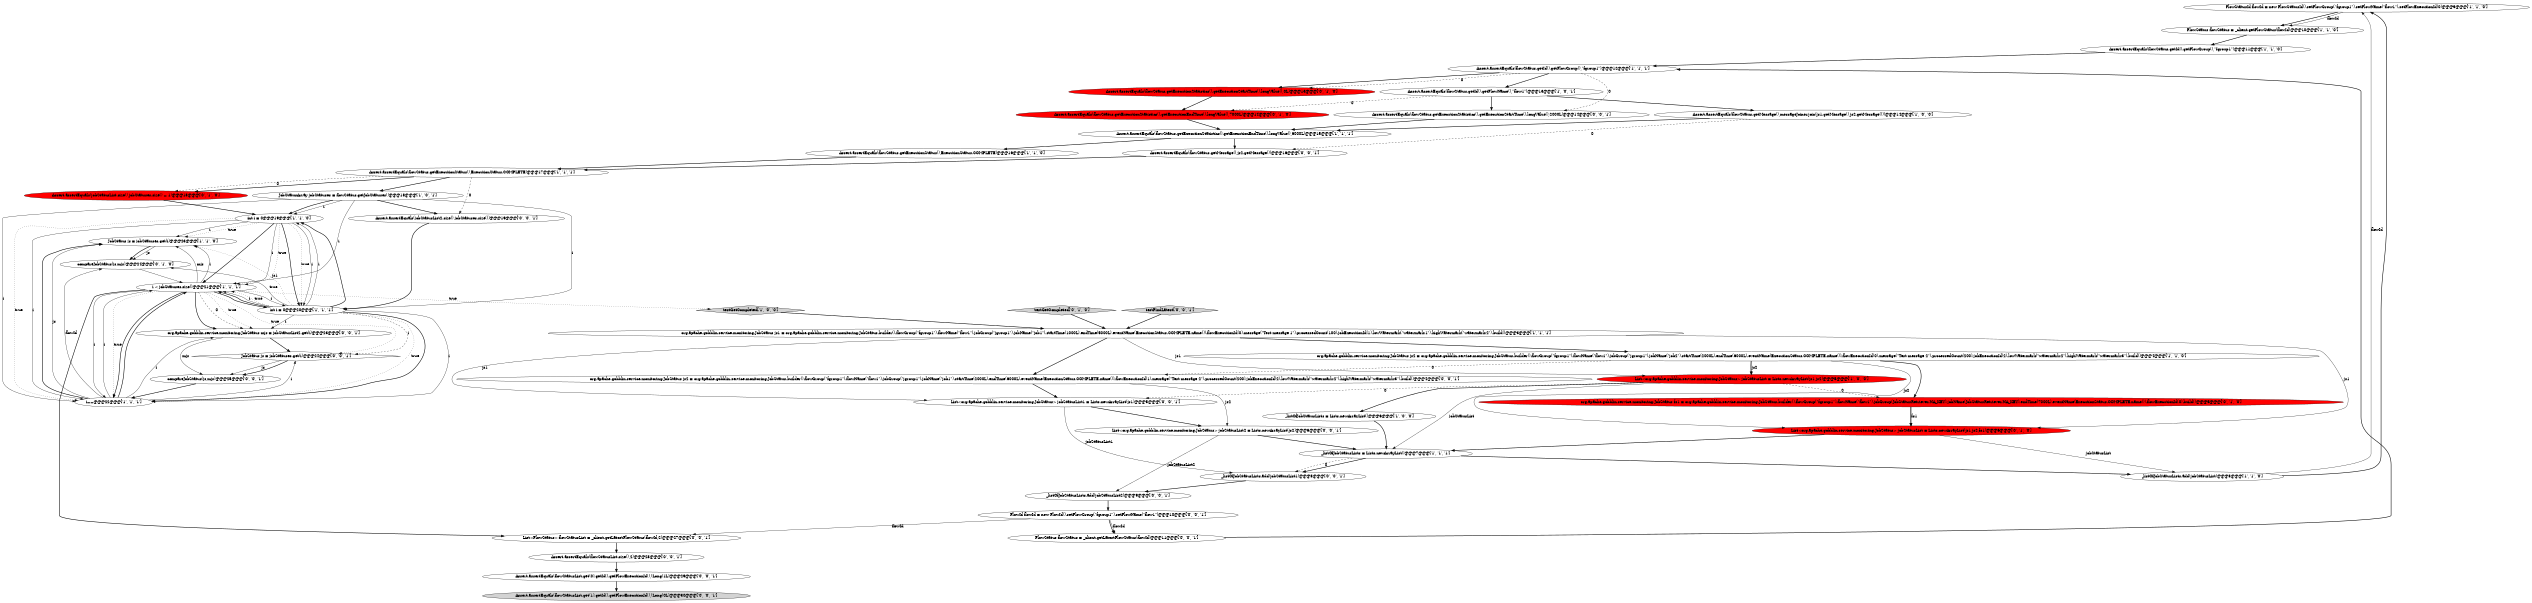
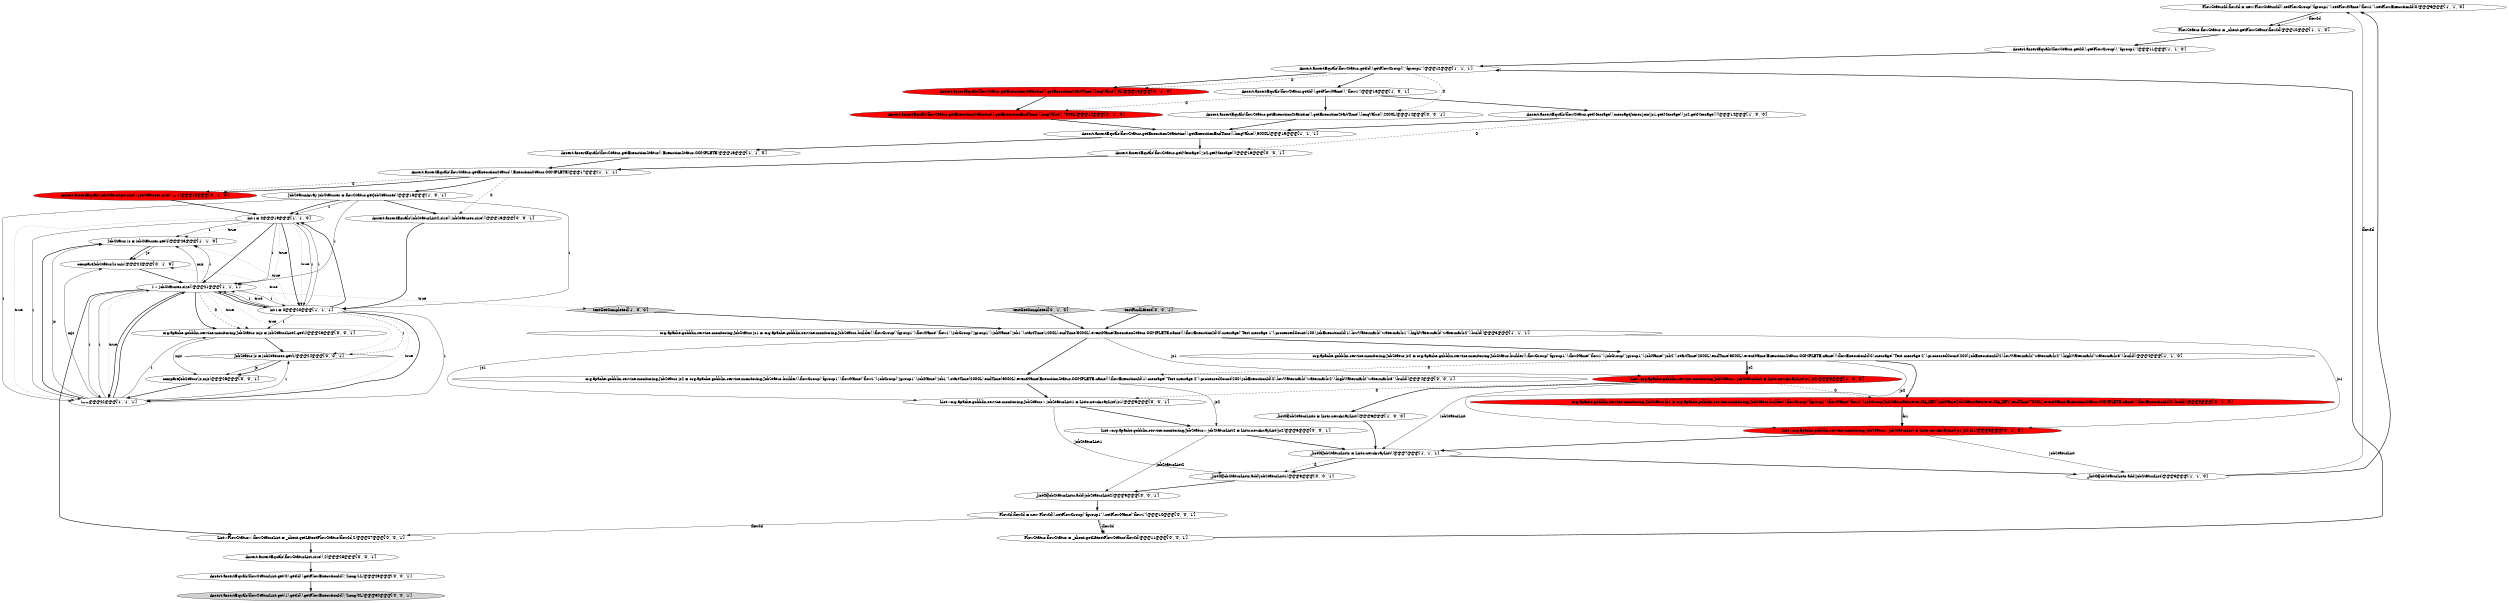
  digraph {
    node [fillcolor=white shape=ellipse style=filled]
    edge [style=bold]
    n1 [label="FlowStatusId flowId = new FlowStatusId().setFlowGroup(\"fgroup1\").setFlowName(\"flow1\").setFlowExecutionId(0)@@@9@@@['1', '1', '0']"]
    n2 [label="FlowStatus flowStatus = _client.getFlowStatus(flowId)@@@10@@@['1', '1', '0']"]
    n3 [label="Assert.assertEquals(flowStatus.getId().getFlowGroup(),\"fgroup1\")@@@11@@@['1', '1', '0']"]
    n4 [label="FlowId flowId = new FlowId().setFlowGroup(\"fgroup1\").setFlowName(\"flow1\")@@@10@@@['0', '0', '1']"]
    n5 [label="List<FlowStatus> flowStatusList = _client.getLatestFlowStatus(flowId,2)@@@27@@@['0', '0', '1']"]
    n6 [label="FlowStatus flowStatus = _client.getLatestFlowStatus(flowId)@@@11@@@['0', '0', '1']"]
    n7 [label="Assert.assertEquals(flowStatusList.size(),2)@@@28@@@['0', '0', '1']"]
    n8 [label="Assert.assertEquals(flowStatus.getId().getFlowGroup(),\"fgroup1\")@@@12@@@['1', '1', '1']"]
    n9 [label="org.apache.gobblin.service.monitoring.JobStatus js1 = org.apache.gobblin.service.monitoring.JobStatus.builder().flowGroup(\"fgroup1\").flowName(\"flow1\").jobGroup(\"jgroup1\").jobName(\"job1\").startTime(1000L).endTime(5000L).eventName(ExecutionStatus.COMPLETE.name()).flowExecutionId(0).message(\"Test message 1\").processedCount(100).jobExecutionId(1).lowWatermark(\"watermark:1\").highWatermark(\"watermark:2\").build()@@@3@@@['1', '1', '1']"]
    n10 [fillcolor=red label="List<org.apache.gobblin.service.monitoring.JobStatus> jobStatusList = Lists.newArrayList(js1,js2)@@@5@@@['1', '0', '0']"]
    n11 [label="List<org.apache.gobblin.service.monitoring.JobStatus> jobStatusList1 = Lists.newArrayList(js1)@@@5@@@['0', '0', '1']"]
    n12 [fillcolor=red label="List<org.apache.gobblin.service.monitoring.JobStatus> jobStatusList = Lists.newArrayList(js1,js2,fs1)@@@6@@@['0', '1', '0']"]
    n13 [label="org.apache.gobblin.service.monitoring.JobStatus js2 = org.apache.gobblin.service.monitoring.JobStatus.builder().flowGroup(\"fgroup1\").flowName(\"flow1\").jobGroup(\"jgroup1\").jobName(\"job2\").startTime(2000L).endTime(6000L).eventName(ExecutionStatus.COMPLETE.name()).flowExecutionId(0).message(\"Test message 2\").processedCount(200).jobExecutionId(2).lowWatermark(\"watermark:2\").highWatermark(\"watermark:3\").build()@@@4@@@['1', '1', '0']"]
    n14 [label="org.apache.gobblin.service.monitoring.JobStatus js2 = org.apache.gobblin.service.monitoring.JobStatus.builder().flowGroup(\"fgroup1\").flowName(\"flow1\").jobGroup(\"jgroup1\").jobName(\"job1\").startTime(2000L).endTime(6000L).eventName(ExecutionStatus.COMPLETE.name()).flowExecutionId(1).message(\"Test message 2\").processedCount(200).jobExecutionId(2).lowWatermark(\"watermark:2\").highWatermark(\"watermark:3\").build()@@@4@@@['0', '0', '1']"]
    n15 [label="_listOfJobStatusLists = Lists.newArrayList()@@@7@@@['1', '1', '1']"]
    n16 [label="_listOfJobStatusLists = Lists.newArrayList()@@@6@@@['1', '0', '0']"]
    n17 [fillcolor=red label="org.apache.gobblin.service.monitoring.JobStatus fs1 = org.apache.gobblin.service.monitoring.JobStatus.builder().flowGroup(\"fgroup1\").flowName(\"flow1\").jobGroup(JobStatusRetriever.NA_KEY).jobName(JobStatusRetriever.NA_KEY).endTime(7000L).eventName(ExecutionStatus.COMPLETE.name()).flowExecutionId(0).build()@@@5@@@['0', '1', '0']"]
    n18 [label="_listOfJobStatusLists.add(jobStatusList1)@@@8@@@['0', '0', '1']"]
    n19 [label="List<org.apache.gobblin.service.monitoring.JobStatus> jobStatusList2 = Lists.newArrayList(js2)@@@6@@@['0', '0', '1']"]
    n20 [label="_listOfJobStatusLists.add(jobStatusList)@@@8@@@['1', '1', '0']"]
    n21 [label="_listOfJobStatusLists.add(jobStatusList2)@@@9@@@['0', '0', '1']"]
    n22 [label="int i = 0@@@19@@@['1', '1', '0']"]
    n23 [label="JobStatus js = jobStatuses.get(i)@@@23@@@['1', '1', '0']"]
    n24 [label="i < jobStatuses.size()@@@21@@@['1', '1', '1']"]
    n25 [label="int i = 0@@@20@@@['1', '1', '1']"]
    n26 [label="i++@@@22@@@['1', '1', '1']"]
    n27 [label="compareJobStatus(js,mjs)@@@24@@@['0', '1', '0']"]
    n28 [fillcolor=lightgray label="testGetCompleted['1', '0', '0']" shape=diamond]
    n29 [label="JobStatus js = jobStatuses.get(i)@@@24@@@['0', '0', '1']" shape=diamond]
    n30 [label="org.apache.gobblin.service.monitoring.JobStatus mjs = jobStatusList2.get(i)@@@23@@@['0', '0', '1']"]
    n31 [label="compareJobStatus(js,mjs)@@@25@@@['0', '0', '1']"]
    n32 [label="Assert.assertEquals(flowStatus.getMessage(),messageJoiner.join(js1.getMessage(),js2.getMessage()))@@@14@@@['1', '0', '0']"]
    n33 [label="Assert.assertEquals(flowStatus.getExecutionStatistics().getExecutionEndTime().longValue(),6000L)@@@15@@@['1', '1', '1']"]
    n34 [label="Assert.assertEquals(flowStatus.getMessage(),js2.getMessage())@@@16@@@['0', '0', '1']"]
    n35 [label="Assert.assertEquals(flowStatus.getExecutionStatus(),ExecutionStatus.COMPLETE)@@@16@@@['1', '1', '0']"]
    n36 [label="Assert.assertEquals(flowStatus.getExecutionStatus(),ExecutionStatus.COMPLETE)@@@17@@@['1', '1', '1']"]
    n37 [label="Assert.assertEquals(flowStatusList.get(0).getId().getFlowExecutionId(),(Long)1L)@@@29@@@['0', '0', '1']"]
    n38 [fillcolor=lightgray label="Assert.assertEquals(flowStatusList.get(1).getId().getFlowExecutionId(),(Long)0L)@@@30@@@['0', '0', '1']"]
    n39 [fillcolor=lightgray label="testGetCompleted['0', '1', '0']" shape=diamond]
    n40 [label="Assert.assertEquals(flowStatus.getExecutionStatistics().getExecutionStartTime().longValue(),2000L)@@@14@@@['0', '0', '1']"]
    n41 [fillcolor=lightgray label="testFindLatest['0', '0', '1']" shape=diamond]
    n42 [label="Assert.assertEquals(flowStatus.getId().getFlowName(),\"flow1\")@@@13@@@['1', '0', '1']"]
    n43 [fillcolor=red label="Assert.assertEquals(flowStatus.getExecutionStatistics().getExecutionEndTime().longValue(),7000L)@@@14@@@['0', '1', '0']"]
    n44 [fillcolor=red label="Assert.assertEquals(flowStatus.getExecutionStatistics().getExecutionStartTime().longValue(),0L)@@@13@@@['0', '1', '0']"]
    n45 [label="JobStatusArray jobStatuses = flowStatus.getJobStatuses()@@@18@@@['1', '0', '1']"]
    n46 [label="Assert.assertEquals(jobStatusList2.size(),jobStatuses.size())@@@19@@@['0', '0', '1']"]
    n47 [fillcolor=red label="Assert.assertEquals(jobStatusList.size(),jobStatuses.size() + 1)@@@18@@@['0', '1', '0']"]
    n1 -> n2
    n1 -> n2 [label=flowId style=solid]
    n2 -> n3
    n3 -> n8
    n4 -> n5 [label=flowId style=solid]
    n4 -> n6 [label=flowId style=solid]
    n4 -> n6
    n5 -> n7
    n6 -> n8
    n7 -> n37
    n8 -> n40 [label=0 style=dashed]
    n8 -> n42
    n8 -> n44 [label=0 style=dashed]
    n8 -> n44
    n9 -> n10 [label=js1 style=solid]
    n9 -> n11 [label=js1 style=solid]
    n9 -> n12 [label=js1 style=solid]
    n9 -> n13
    n9 -> n14
    n10 -> n11 [label=0 style=dashed]
    n10 -> n15 [label=jobStatusList style=solid]
    n10 -> n16
    n10 -> n17 [label=0 style=dashed]
    n11 -> n18 [label=jobStatusList1 style=solid]
    n11 -> n19
    n12 -> n15
    n12 -> n20 [label=jobStatusList style=solid]
    n13 -> n10
    n13 -> n10 [label=js2 style=solid]
    n13 -> n12 [label=js2 style=solid]
    n13 -> n14 [label=0 style=dashed]
    n13 -> n17
    n14 -> n11
    n14 -> n19 [label=js2 style=solid]
    n15 -> n18
    n15 -> n18 [label=0 style=dashed]
    n15 -> n20
    n16 -> n15
    n17 -> n12
    n17 -> n12 [label=fs1 style=solid]
    n18 -> n21
    n19 -> n15
    n19 -> n21 [label=jobStatusList2 style=solid]
    n20 -> n1
    n20 -> n1 [label=flowId style=solid]
    n21 -> n4
    n22 -> n23 [label=i style=solid]
    n22 -> n23 [label=true style=dotted]
    n22 -> n24 [label=i style=solid]
    n22 -> n24 [label=true style=dotted]
    n22 -> n24
    n22 -> n25
    n22 -> n25 [label=true style=dotted]
    n22 -> n25 [label=i style=solid]
    n22 -> n26 [label=i style=solid]
    n22 -> n26 [label=true style=dotted]
    n23 -> n27 [label=js style=solid]
    n23 -> n27
    n24 -> n5
    n24 -> n23 [label=i style=solid]
    n24 -> n23 [label=mjs style=solid]
    n24 -> n25 [label=i style=solid]
    n24 -> n25
    n24 -> n26
    n24 -> n26 [label=i style=solid]
    n24 -> n26 [label=true style=dotted]
    n24 -> n28 [label=true style=dotted]
    n24 -> n29 [label=true style=dotted]
    n24 -> n30
    n24 -> n30 [label=true style=dotted]
    n24 -> n30 [label=0 style=dashed]
    n25 -> n22 [label=i style=solid]
    n25 -> n22
-   n25 -> n23 [label=js1 style=dotted]
+   n25 -> n23 [label=true style=dotted]
    n25 -> n24
    n25 -> n24 [label=i style=solid]
    n25 -> n24 [label=true style=dotted]
    n25 -> n26 [label=true style=dotted]
    n25 -> n26 [label=i style=solid]
    n25 -> n26
-   n25 -> n27 [label=true style=solid]
+   n25 -> n27 [label=true style=dotted]
    n25 -> n29 [label=i style=dashed]
    n25 -> n30 [label=i style=solid]
    n26 -> n23 [label=js style=solid]
    n26 -> n23
    n26 -> n24
    n26 -> n24 [label=i style=solid]
-   n26 -> n27 [label=flowId style=solid]
+   n26 -> n27 [label=mjs style=solid]
    n26 -> n29 [label=i style=solid]
    n26 -> n30 [label=i style=solid]
-   n27 -> n24 [style=solid]
+   n27 -> n24
    n28 -> n9
    n29 -> n31 [label=js style=solid]
    n29 -> n31
    n30 -> n29
    n30 -> n31 [label=mjs style=solid]
    n31 -> n26
    n32 -> n33
    n32 -> n34 [label=0 style=dashed]
    n33 -> n34
    n33 -> n35
    n34 -> n36
    n35 -> n36
    n36 -> n45
    n36 -> n46 [label=0 style=dashed]
    n36 -> n47 [label=0 style=dashed]
    n36 -> n47
    n37 -> n38
    n39 -> n9
    n40 -> n33
    n41 -> n9
    n42 -> n32
    n42 -> n40
    n42 -> n43 [label=0 style=dashed]
    n43 -> n33
    n44 -> n43
    n45 -> n22 [label=i style=solid]
    n45 -> n22
    n45 -> n24 [label=i style=solid]
    n45 -> n25 [label=i style=solid]
    n45 -> n26 [label=i style=solid]
    n45 -> n46
    n46 -> n25
    n47 -> n22
  }
